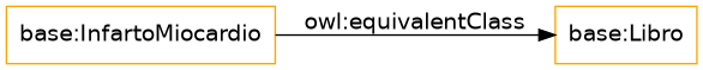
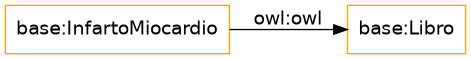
  digraph {
    rankdir=LR
    fontname="DejaVu Sans"
    node [color=orange shape=rectangle fontname="DejaVu Sans"]
    "base:InfartoMiocardio"
    "base:Libro"
-   "base:InfartoMiocardio" -> "base:Libro" [label="owl:equivalentClass" fontname="DejaVu Sans"]
+   "base:InfartoMiocardio" -> "base:Libro" [label="owl:owl" fontname="DejaVu Sans"]
  }
